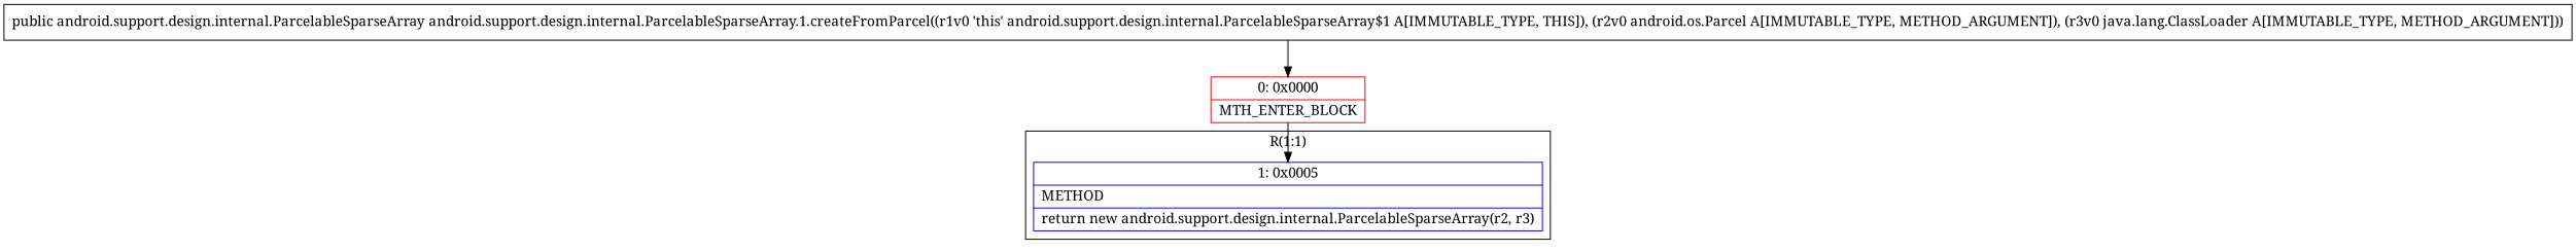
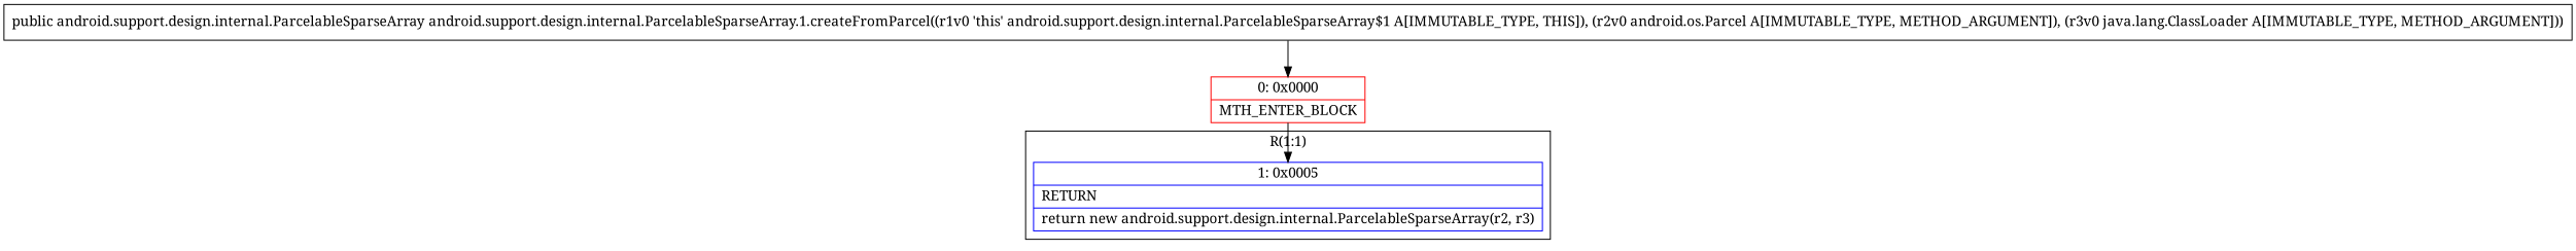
  digraph {
    fontname="Noto Serif"
    node [shape=record fontname="Noto Serif"]
    edge [fontname="Noto Serif"]
-   n1 [color=blue label="{1\:\ 0x0005|METHOD\l|return new android.support.design.internal.ParcelableSparseArray(r2, r3)\l}"]
+   n1 [color=blue label="{1\:\ 0x0005|RETURN\l|return new android.support.design.internal.ParcelableSparseArray(r2, r3)\l}"]
    n2 [color=red label="{0\:\ 0x0000|MTH_ENTER_BLOCK\l}"]
    n3 [label="{public android.support.design.internal.ParcelableSparseArray android.support.design.internal.ParcelableSparseArray.1.createFromParcel((r1v0 'this' android.support.design.internal.ParcelableSparseArray$1 A[IMMUTABLE_TYPE, THIS]), (r2v0 android.os.Parcel A[IMMUTABLE_TYPE, METHOD_ARGUMENT]), (r3v0 java.lang.ClassLoader A[IMMUTABLE_TYPE, METHOD_ARGUMENT])) }"]
    subgraph cluster_1 {
      label="R(1:1)"
      n1
    }
    n2 -> n1
    n3 -> n2
  }
